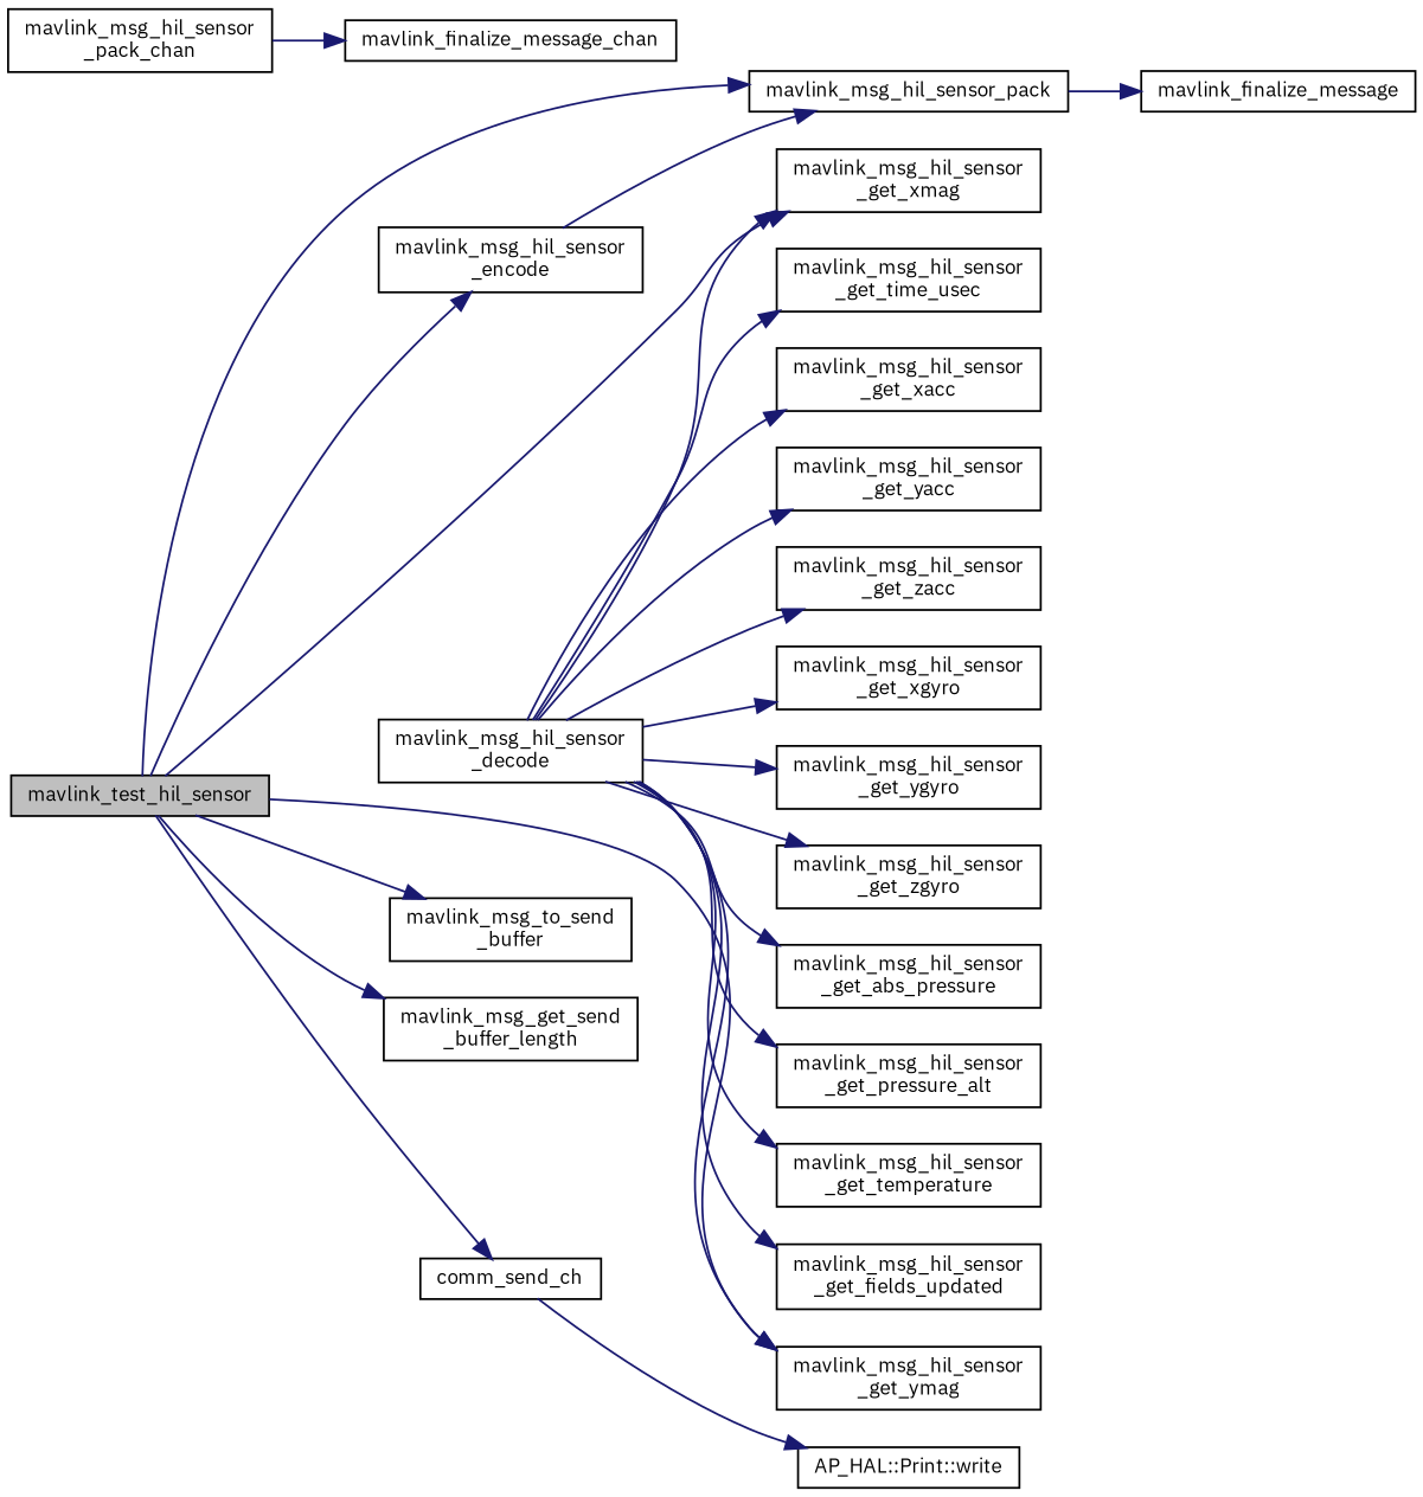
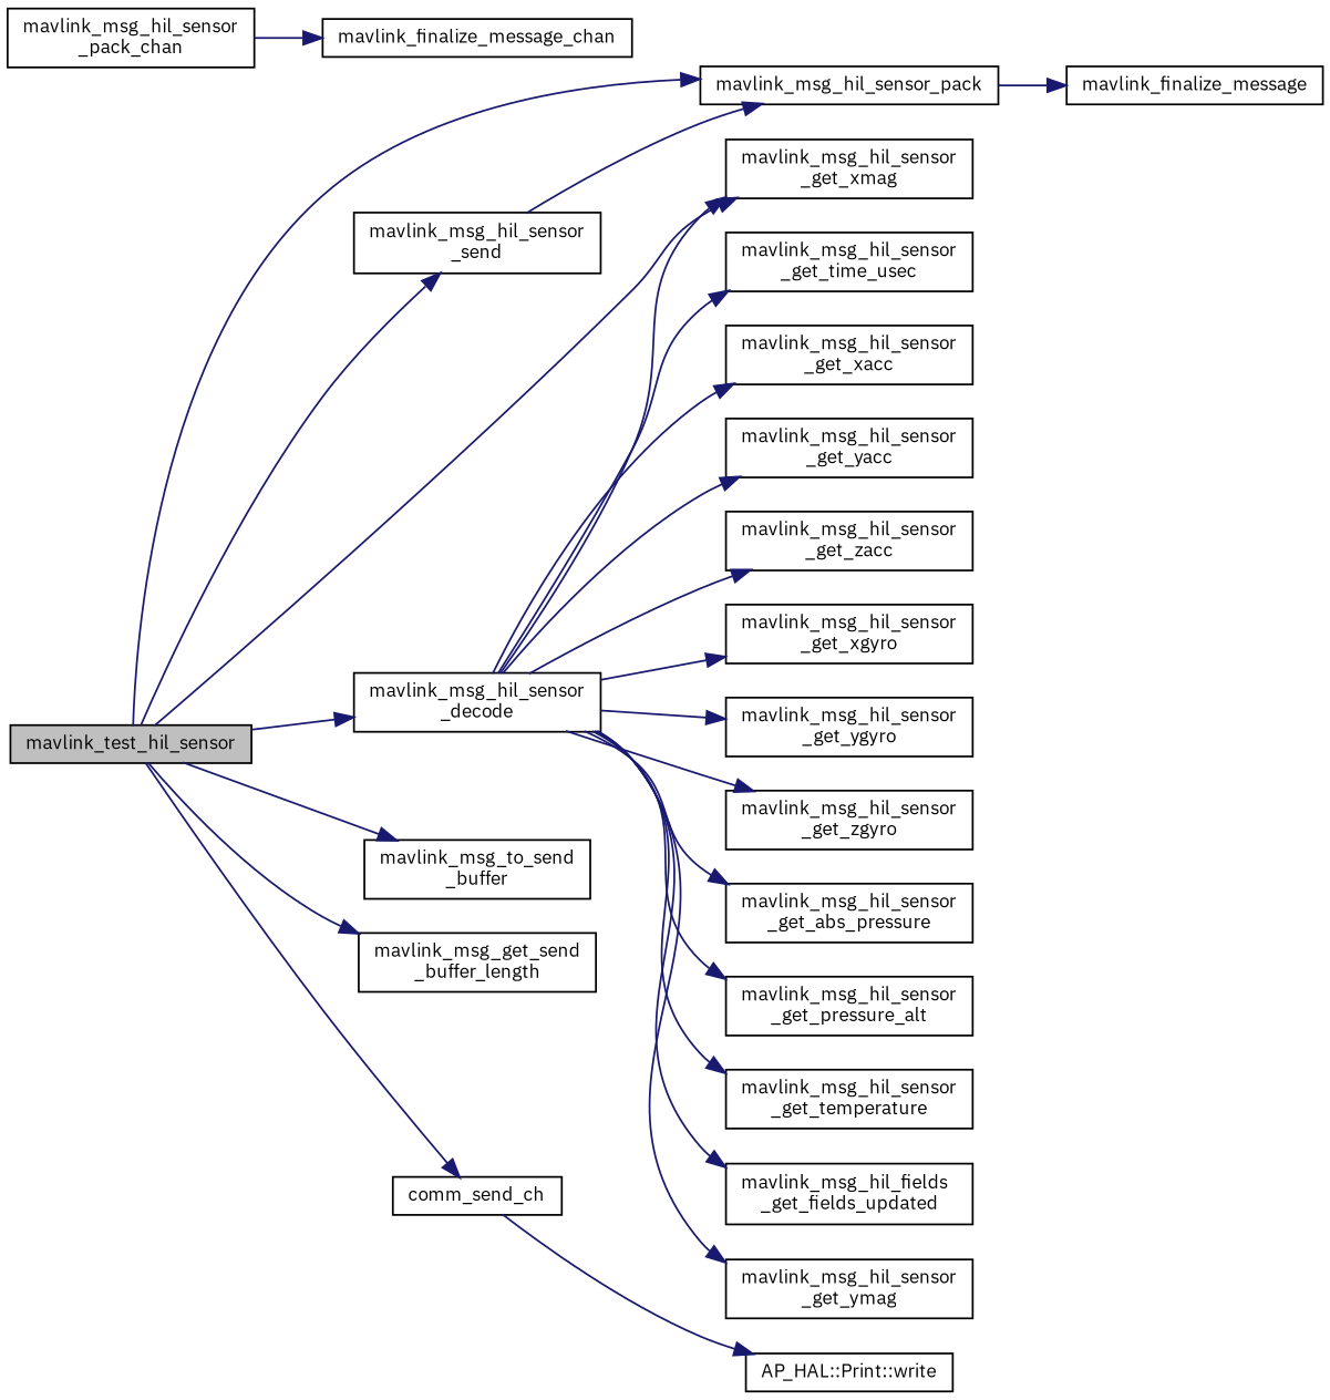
  digraph {
    fontname="IBM Plex Sans"
    rankdir=LR
    node [color=black fillcolor=white fontname="IBM Plex Sans" fontsize=10 shape=record style=filled]
    edge [color=midnightblue fontname="IBM Plex Sans" fontsize=10 labelfontname=Helvetica labelfontsize=10 style=solid]
    n1 [fillcolor=grey75 fontcolor=black height=0.2 label=mavlink_test_hil_sensor width=0.4]
-   n2 [height=0.2 label="mavlink_msg_hil_sensor\l_encode" width=0.4]
+   n2 [height=0.2 label="mavlink_msg_hil_sensor\l_send" width=0.4]
    n3 [height=0.2 label=mavlink_msg_hil_sensor_pack width=0.4]
    n4 [height=0.2 label="mavlink_msg_hil_sensor\l_decode" width=0.4]
    n5 [height=0.2 label="mavlink_msg_to_send\l_buffer" width=0.4]
    n6 [height=0.2 label="mavlink_msg_get_send\l_buffer_length" width=0.4]
    n7 [height=0.2 label=comm_send_ch width=0.4]
    n8 [height=0.2 label="mavlink_msg_hil_sensor\l_get_xmag" width=0.4]
    n9 [height=0.2 label=mavlink_finalize_message width=0.4]
    n10 [height=0.2 label="mavlink_msg_hil_sensor\l_get_time_usec" width=0.4]
    n11 [height=0.2 label="mavlink_msg_hil_sensor\l_get_xacc" width=0.4]
    n12 [height=0.2 label="mavlink_msg_hil_sensor\l_get_yacc" width=0.4]
    n13 [height=0.2 label="mavlink_msg_hil_sensor\l_get_zacc" width=0.4]
    n14 [height=0.2 label="mavlink_msg_hil_sensor\l_get_xgyro" width=0.4]
    n15 [height=0.2 label="mavlink_msg_hil_sensor\l_get_ygyro" width=0.4]
    n16 [height=0.2 label="mavlink_msg_hil_sensor\l_get_zgyro" width=0.4]
    n17 [height=0.2 label="mavlink_msg_hil_sensor\l_get_ymag" width=0.4]
    n18 [height=0.2 label="mavlink_msg_hil_sensor\l_get_abs_pressure" width=0.4]
    n19 [height=0.2 label="mavlink_msg_hil_sensor\l_get_pressure_alt" width=0.4]
    n20 [height=0.2 label="mavlink_msg_hil_sensor\l_get_temperature" width=0.4]
-   n21 [height=0.2 label="mavlink_msg_hil_sensor\l_get_fields_updated" width=0.4]
+   n21 [height=0.2 label="mavlink_msg_hil_fields\l_get_fields_updated" width=0.4]
    n22 [height=0.2 label="mavlink_msg_hil_sensor\l_pack_chan" width=0.4]
    n23 [height=0.2 label=mavlink_finalize_message_chan width=0.4]
    n24 [height=0.2 label="AP_HAL::Print::write" width=0.4]
    n1 -> n2
    n1 -> n3
-   n1 -> n17
+   n1 -> n4
    n1 -> n5
    n1 -> n6
    n1 -> n7
    n1 -> n8
    n2 -> n3
    n3 -> n9
    n4 -> n8
    n4 -> n10
    n4 -> n11
    n4 -> n12
    n4 -> n13
    n4 -> n14
    n4 -> n15
    n4 -> n16
    n4 -> n17
    n4 -> n18
    n4 -> n19
    n4 -> n20
    n4 -> n21
    n7 -> n24
    n22 -> n23
  }
